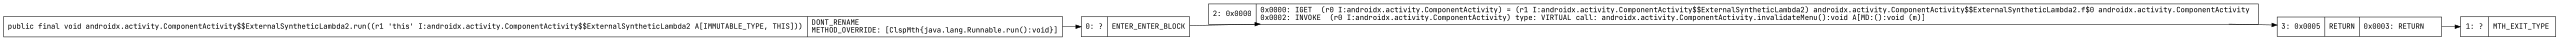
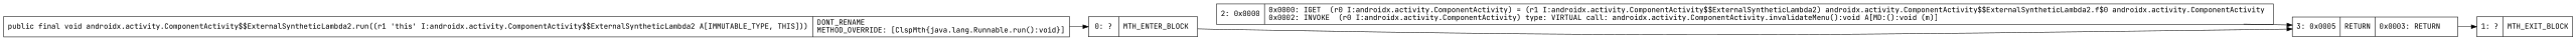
  digraph {
    fontname="JetBrains Mono"
    rankdir=LR
    node [fontname="JetBrains Mono" shape=record]
    edge [fontname="JetBrains Mono"]
-   n1 [label="{0\:\ ?|ENTER_ENTER_BLOCK\l}"]
+   n1 [label="{0\:\ ?|MTH_ENTER_BLOCK\l}"]
    n2 [label="{2\:\ 0x0000|0x0000: IGET  (r0 I:androidx.activity.ComponentActivity) = (r1 I:androidx.activity.ComponentActivity$$ExternalSyntheticLambda2) androidx.activity.ComponentActivity$$ExternalSyntheticLambda2.f$0 androidx.activity.ComponentActivity \l0x0002: INVOKE  (r0 I:androidx.activity.ComponentActivity) type: VIRTUAL call: androidx.activity.ComponentActivity.invalidateMenu():void A[MD:():void (m)]\l}"]
    n3 [label="{3\:\ 0x0005|RETURN\l|0x0003: RETURN   \l}"]
-   n4 [label="{1\:\ ?|MTH_EXIT_TYPE\l}"]
+   n4 [label="{1\:\ ?|MTH_EXIT_BLOCK\l}"]
    n5 [label="{public final void androidx.activity.ComponentActivity$$ExternalSyntheticLambda2.run((r1 'this' I:androidx.activity.ComponentActivity$$ExternalSyntheticLambda2 A[IMMUTABLE_TYPE, THIS]))  | DONT_RENAME\lMETHOD_OVERRIDE: [ClspMth\{java.lang.Runnable.run():void\}]\l}"]
-   n1 -> n2
+   n1 -> n3
    n2 -> n3
    n3 -> n4
    n5 -> n1
  }
